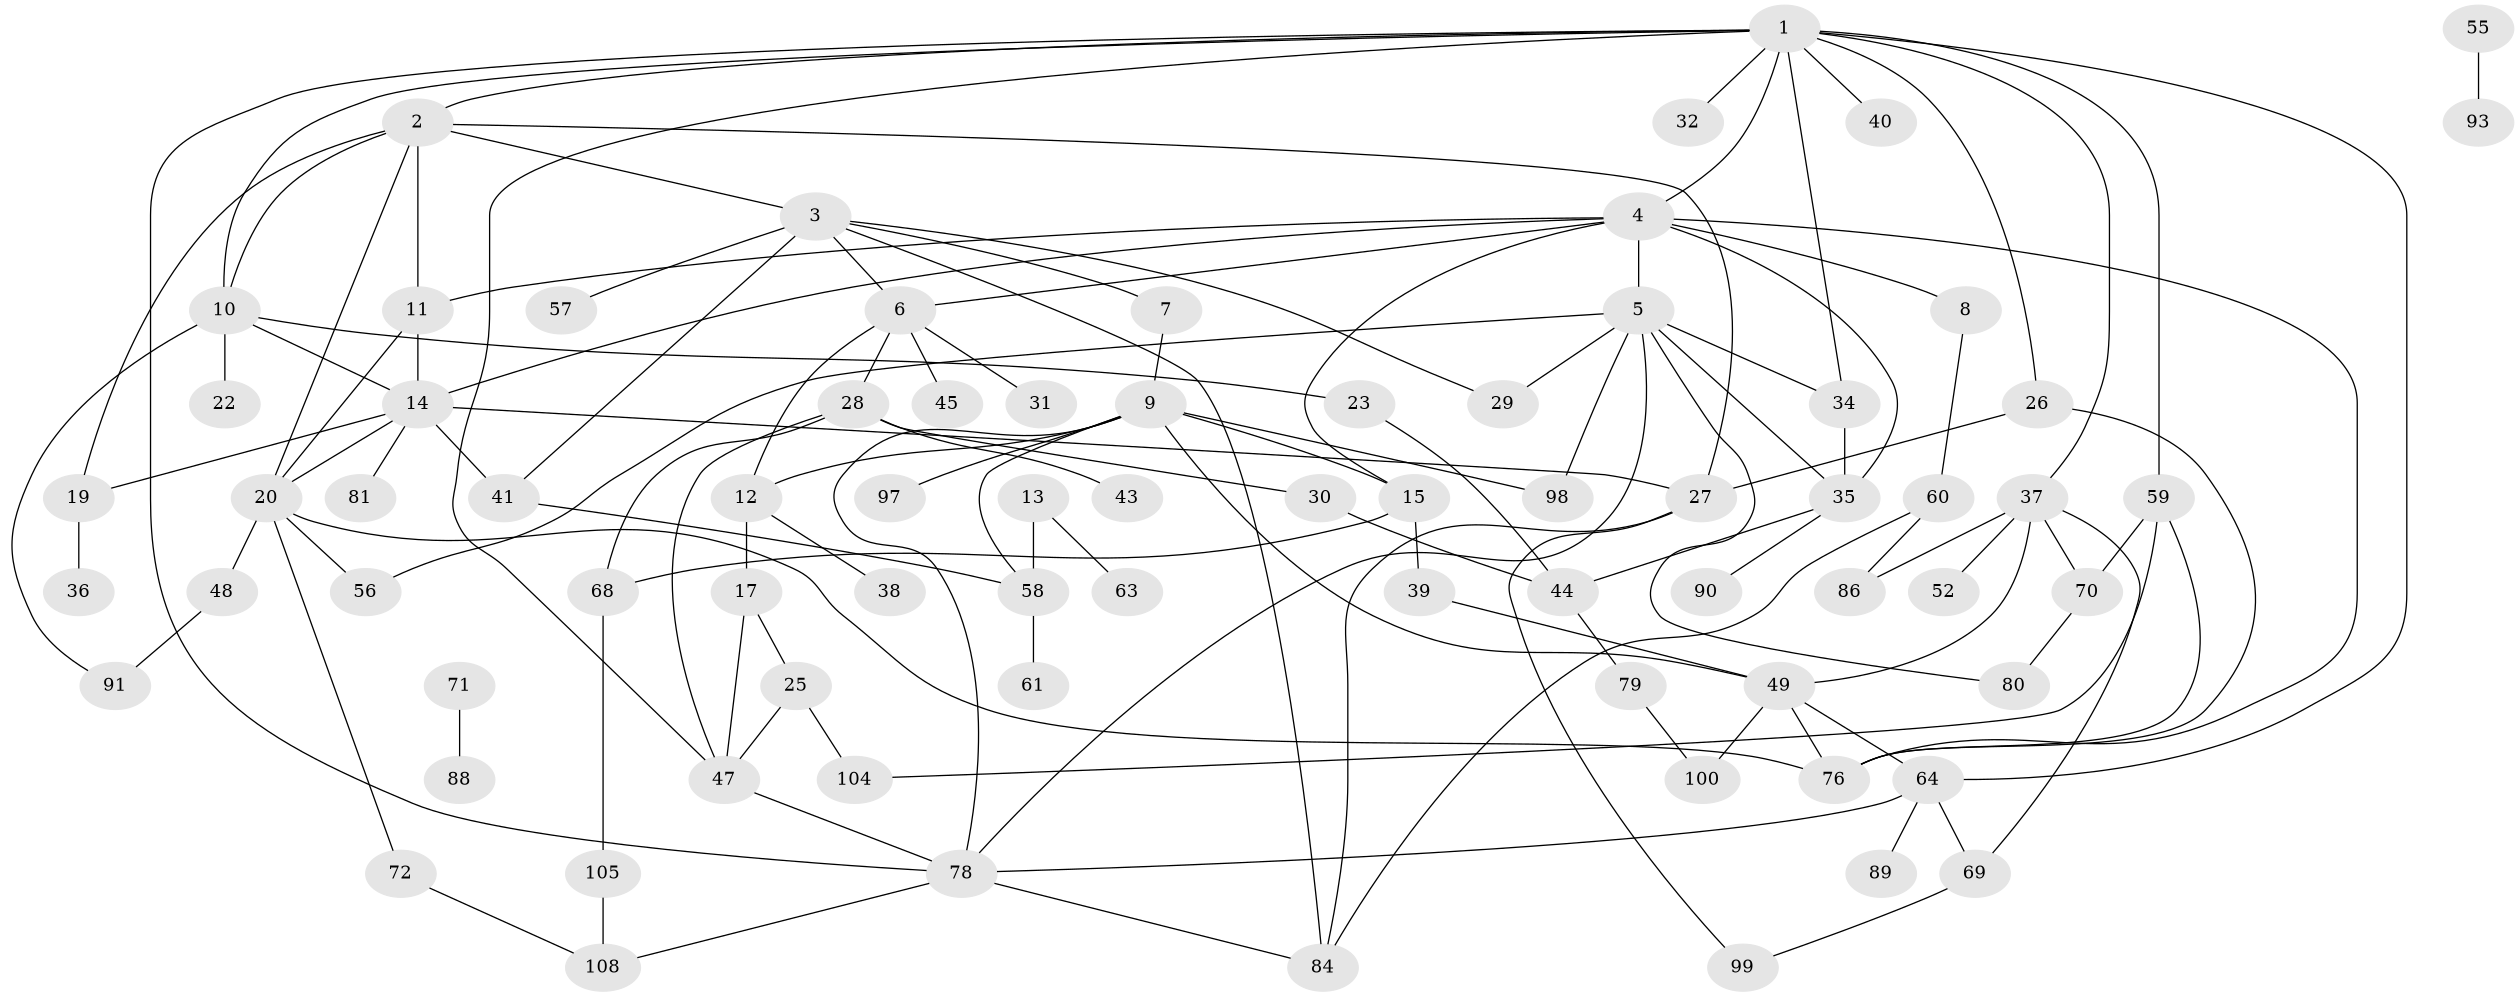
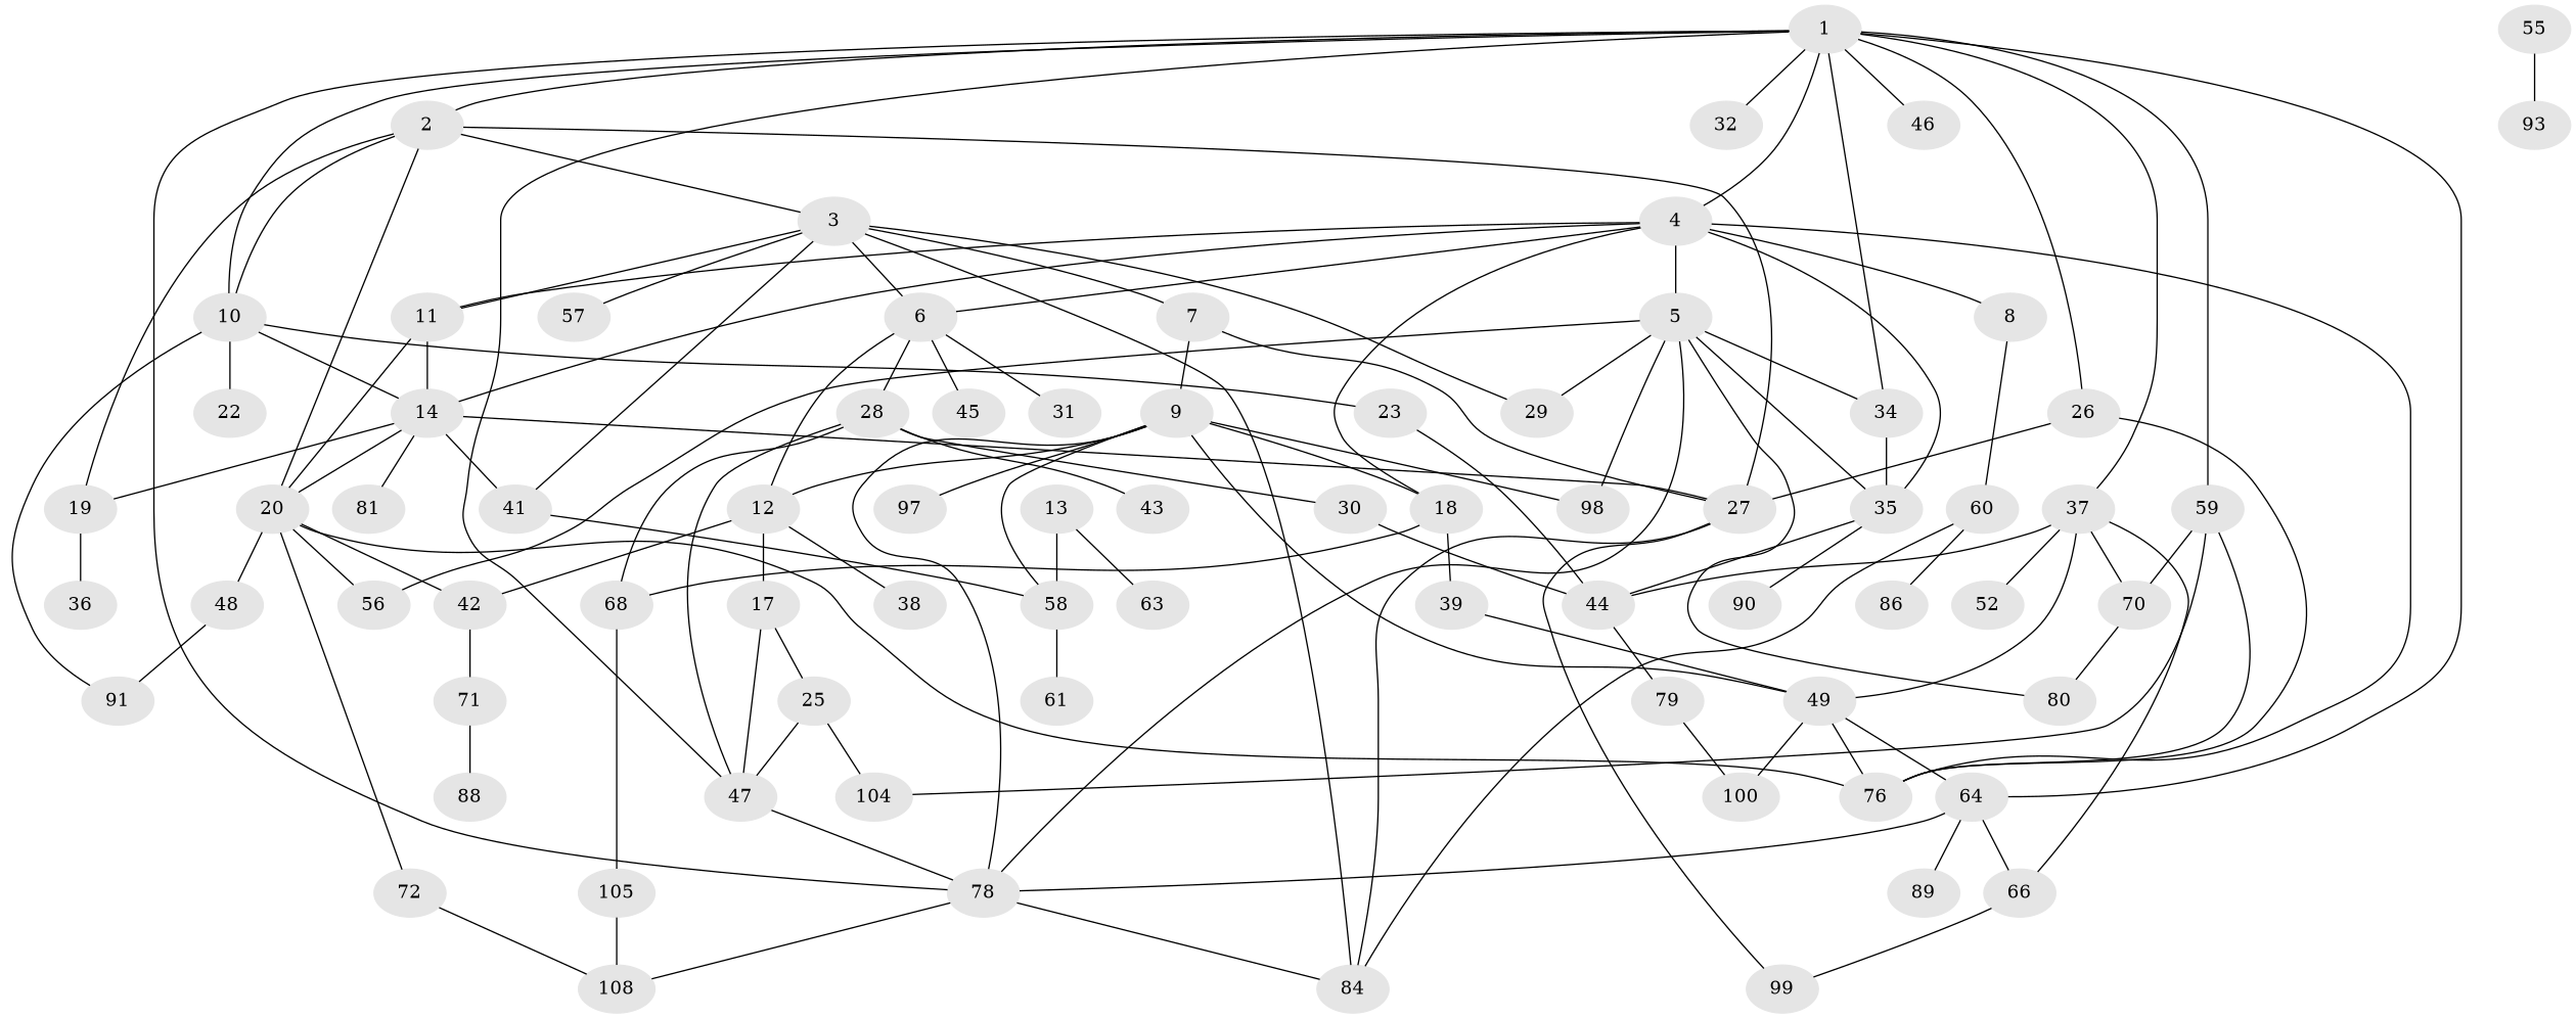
  graph {
    node [color=gray90 style=filled]
    1 [super="+73"]
    2 [super="+62"]
    4 [super="+110"]
    10 [super="+85"]
    26
    32
    34
    37 [super="+54"]
-   40
+   40 [label=46]
    47 [super="+92"]
    59 [super="+102"]
    64 [super="+95"]
    78 [super="+94"]
    3 [super="+75"]
    19 [super="+103"]
    20 [super="+33"]
    27 [super="+51"]
    6 [super="+77"]
    11
    5 [super="+16"]
    8
    14 [super="+18"]
-   15 [super="+83"]
+   15 [super="+83" label=18]
    35 [super="+50"]
    76 [super="+107"]
    22
    23 [super="+101"]
    91
    13 [super="+24"]
    58 [super="+66"]
    63
    49 [super="+74"]
    44 [super="+46"]
    52
-   69
+   69 [label=66]
    70
    104
    89
    84 [super="+87"]
    108
    7 [super="+109"]
    29
    41 [super="+106"]
    57
    36
    56
+   42
    48 [super="+67"]
    72
    99
    12 [super="+21"]
    28
    31
    45
    9 [super="+82"]
    80
    98
    60
    81
    39
    68 [super="+96"]
    90
    17
    38
    30 [super="+53"]
    43
    97
    86
    100 [super="+111"]
    55 [super="+65"]
    93
    61
    25
    71
    105
    79
    88
    1 -- 2
    1 -- 4
    1 -- 10
    1 -- 26
    1 -- 32
    1 -- 34
    1 -- 37
    1 -- 40
    1 -- 47
    1 -- 59
    1 -- 64
    1 -- 78
    2 -- 10
    2 -- 3
    2 -- 19
    2 -- 20
    2 -- 27
    4 -- 6
    4 -- 11
    4 -- 5
    4 -- 8
    4 -- 14
    4 -- 15
    4 -- 35
    4 -- 76
    10 -- 14
    10 -- 22
    10 -- 23
    10 -- 91
    26 -- 27
    26 -- 76
    34 -- 35
    37 -- 49
-   37 -- 86
+   37 -- 44
    37 -- 52
    37 -- 69
    37 -- 70
    47 -- 78
    59 -- 76
    59 -- 70
    59 -- 104
    64 -- 78
    64 -- 69
    64 -- 89
    78 -- 84
    78 -- 108
    3 -- 6
-   2 -- 11
+   3 -- 11
    3 -- 84
    3 -- 7
    3 -- 29
    3 -- 41
    3 -- 57
    19 -- 36
    20 -- 76
    20 -- 56
+   20 -- 42
    20 -- 48
    20 -- 72
    27 -- 84
    27 -- 99
    6 -- 12
    6 -- 28
    6 -- 31
    6 -- 45
    11 -- 20
    11 -- 14
    5 -- 34
    5 -- 78
    5 -- 35 [weight=2]
    5 -- 29
    5 -- 56
    5 -- 80
    5 -- 98
    8 -- 60
    14 -- 19
    14 -- 20
    14 -- 27
    14 -- 41
    14 -- 81
    15 -- 39
    15 -- 68
    35 -- 44
    35 -- 90
    23 -- 44
    13 -- 58
    13 -- 63
    58 -- 61
    49 -- 64
    49 -- 76
    49 -- 100
    44 -- 79
    69 -- 99
    70 -- 80
+   7 -- 27
    7 -- 9
    41 -- 58
+   42 -- 71
    48 -- 91
    72 -- 108
+   12 -- 42
    12 -- 17
    12 -- 38
    28 -- 47
    28 -- 68
    28 -- 30
    28 -- 43
    9 -- 78
    9 -- 15
    9 -- 58
    9 -- 49
    9 -- 12
    9 -- 98
    9 -- 97
    60 -- 84
    60 -- 86
    39 -- 49
    68 -- 105
    17 -- 47
    17 -- 25
    30 -- 44
    55 -- 93
    25 -- 47
    25 -- 104
    71 -- 88
    105 -- 108
    79 -- 100
  }
